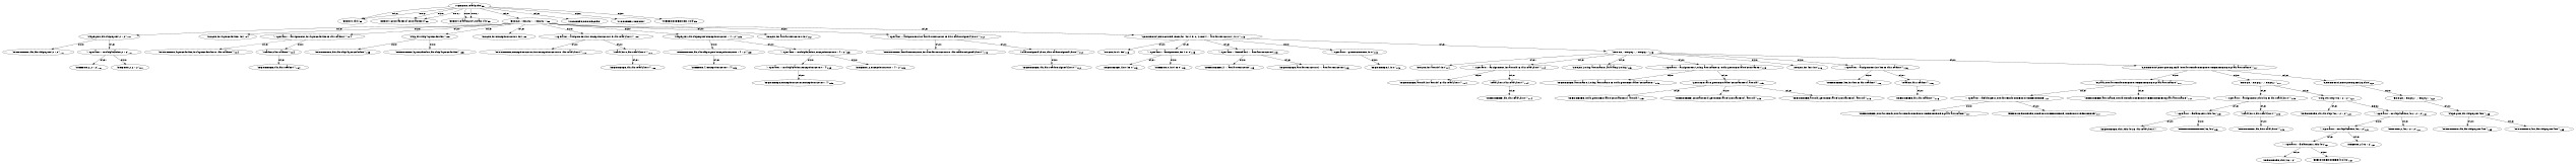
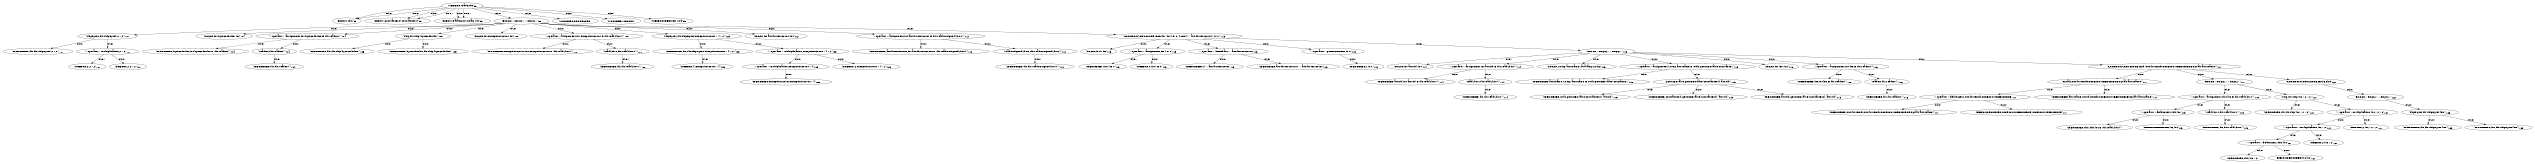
  digraph {
    n1 [label=<(METHOD,readCode)<SUB>99</SUB>>]
    n2 [label=<(PARAM,this)<SUB>99</SUB>>]
    n3 [label=<(PARAM,ConstantPool constantPool)<SUB>99</SUB>>]
    n4 [label=<(PARAM,DataInputStream dis)<SUB>99</SUB>>]
    n5 [label=<(BLOCK,&lt;empty&gt;,&lt;empty&gt;)<SUB>99</SUB>>]
    n6 [label=<(MODIFIER,PROTECTED)>]
    n7 [label=<(MODIFIER,VIRTUAL)>]
    n8 [label=<(METHOD_RETURN,void)<SUB>99</SUB>>]
    n9 [label=<(skipBytes,dis.skipBytes(2 * 2))<SUB>101</SUB>>]
    n10 [label=<(LOCAL,int bytecode_len: int)<SUB>104</SUB>>]
    n11 [label=<(&lt;operator&gt;.assignment,int bytecode_len = dis.readInt())<SUB>104</SUB>>]
    n12 [label=<(skip,dis.skip(bytecode_len))<SUB>105</SUB>>]
    n13 [label=<(LOCAL,int exception_count: int)<SUB>108</SUB>>]
    n14 [label=<(&lt;operator&gt;.assignment,int exception_count = dis.readShort())<SUB>108</SUB>>]
    n15 [label=<(skipBytes,dis.skipBytes(exception_count * 4 * 2))<SUB>109</SUB>>]
    n16 [label=<(LOCAL,int attributes_count: int)<SUB>112</SUB>>]
    n17 [label=<(&lt;operator&gt;.assignment,int attributes_count = dis.readUnsignedShort())<SUB>112</SUB>>]
    n18 [label=<(CONTROL_STRUCTURE,FOR,for (int i = 0; Some(i &lt; attributes_count); i++))<SUB>113</SUB>>]
    n19 [label=<(IDENTIFIER,dis,dis.skipBytes(2 * 2))<SUB>101</SUB>>]
    n20 [label=<(&lt;operator&gt;.multiplication,2 * 2)<SUB>101</SUB>>]
    n21 [label=<(IDENTIFIER,bytecode_len,int bytecode_len = dis.readInt())<SUB>104</SUB>>]
    n22 [label=<(readInt,dis.readInt())<SUB>104</SUB>>]
    n23 [label=<(IDENTIFIER,dis,dis.skip(bytecode_len))<SUB>105</SUB>>]
    n24 [label=<(IDENTIFIER,bytecode_len,dis.skip(bytecode_len))<SUB>105</SUB>>]
    n25 [label=<(IDENTIFIER,exception_count,int exception_count = dis.readShort())<SUB>108</SUB>>]
    n26 [label=<(readShort,dis.readShort())<SUB>108</SUB>>]
    n27 [label=<(IDENTIFIER,dis,dis.skipBytes(exception_count * 4 * 2))<SUB>109</SUB>>]
    n28 [label=<(&lt;operator&gt;.multiplication,exception_count * 4 * 2)<SUB>109</SUB>>]
    n29 [label=<(IDENTIFIER,attributes_count,int attributes_count = dis.readUnsignedShort())<SUB>112</SUB>>]
    n30 [label=<(readUnsignedShort,dis.readUnsignedShort())<SUB>112</SUB>>]
    n31 [label=<(LOCAL,int i: int)<SUB>113</SUB>>]
    n32 [label=<(&lt;operator&gt;.assignment,int i = 0)<SUB>113</SUB>>]
    n33 [label=<(&lt;operator&gt;.lessThan,i &lt; attributes_count)<SUB>113</SUB>>]
    n34 [label=<(&lt;operator&gt;.postIncrement,i++)<SUB>113</SUB>>]
    n35 [label=<(BLOCK,&lt;empty&gt;,&lt;empty&gt;)<SUB>113</SUB>>]
    n36 [label=<(LITERAL,2,2 * 2)<SUB>101</SUB>>]
    n37 [label=<(LITERAL,2,2 * 2)<SUB>101</SUB>>]
    n38 [label=<(IDENTIFIER,dis,dis.readInt())<SUB>104</SUB>>]
    n39 [label=<(IDENTIFIER,dis,dis.readShort())<SUB>108</SUB>>]
    n40 [label=<(LITERAL,4,exception_count * 4)<SUB>109</SUB>>]
    n41 [label=<(&lt;operator&gt;.multiplication,exception_count * 4)<SUB>109</SUB>>]
    n42 [label=<(LITERAL,2,exception_count * 4 * 2)<SUB>109</SUB>>]
    n43 [label=<(IDENTIFIER,exception_count,exception_count * 4)<SUB>109</SUB>>]
    n44 [label=<(IDENTIFIER,dis,dis.readUnsignedShort())<SUB>112</SUB>>]
    n45 [label=<(IDENTIFIER,i,int i = 0)<SUB>113</SUB>>]
    n46 [label=<(LITERAL,0,int i = 0)<SUB>113</SUB>>]
    n47 [label=<(IDENTIFIER,i,i &lt; attributes_count)<SUB>113</SUB>>]
    n48 [label=<(IDENTIFIER,attributes_count,i &lt; attributes_count)<SUB>113</SUB>>]
    n49 [label=<(IDENTIFIER,i,i++)<SUB>113</SUB>>]
    n50 [label=<(LOCAL,int attr_id: int)<SUB>114</SUB>>]
    n51 [label=<(&lt;operator&gt;.assignment,int attr_id = dis.readShort())<SUB>114</SUB>>]
    n52 [label=<(LOCAL,String attr_name: java.lang.String)<SUB>115</SUB>>]
    n53 [label=<(&lt;operator&gt;.assignment,String attr_name = Utils.getUTF8Value(constantP...)<SUB>115</SUB>>]
    n54 [label=<(LOCAL,int len: int)<SUB>116</SUB>>]
    n55 [label=<(&lt;operator&gt;.assignment,int len = dis.readInt())<SUB>116</SUB>>]
    n56 [label=<(CONTROL_STRUCTURE,IF,if (AttributeInfo.LINE_NUMBER_TABLE.equals(attr_name)))<SUB>117</SUB>>]
    n57 [label=<(IDENTIFIER,attr_id,int attr_id = dis.readShort())<SUB>114</SUB>>]
    n58 [label=<(readShort,dis.readShort())<SUB>114</SUB>>]
    n59 [label=<(IDENTIFIER,attr_name,String attr_name = Utils.getUTF8Value(constantP...)<SUB>115</SUB>>]
    n60 [label=<(getUTF8Value,getUTF8Value(constantPool, attr_id))<SUB>115</SUB>>]
    n61 [label=<(IDENTIFIER,len,int len = dis.readInt())<SUB>116</SUB>>]
    n62 [label=<(readInt,dis.readInt())<SUB>116</SUB>>]
    n63 [label=<(equals,AttributeInfo.LINE_NUMBER_TABLE.equals(attr_name))<SUB>117</SUB>>]
    n64 [label=<(BLOCK,&lt;empty&gt;,&lt;empty&gt;)<SUB>117</SUB>>]
    n65 [label=<(CONTROL_STRUCTURE,ELSE,else)<SUB>122</SUB>>]
    n66 [label=<(IDENTIFIER,dis,dis.readShort())<SUB>114</SUB>>]
    n67 [label=<(IDENTIFIER,Utils,getUTF8Value(constantPool, attr_id))<SUB>115</SUB>>]
    n68 [label=<(IDENTIFIER,constantPool,getUTF8Value(constantPool, attr_id))<SUB>115</SUB>>]
    n69 [label=<(IDENTIFIER,attr_id,getUTF8Value(constantPool, attr_id))<SUB>115</SUB>>]
    n70 [label=<(IDENTIFIER,dis,dis.readInt())<SUB>116</SUB>>]
    n71 [label=<(&lt;operator&gt;.fieldAccess,AttributeInfo.LINE_NUMBER_TABLE)<SUB>117</SUB>>]
    n72 [label=<(IDENTIFIER,attr_name,AttributeInfo.LINE_NUMBER_TABLE.equals(attr_name))<SUB>117</SUB>>]
    n73 [label=<(&lt;operator&gt;.assignment,this.loc = dis.readShort())<SUB>119</SUB>>]
    n74 [label=<(skip,dis.skip(loc * 2 * 2))<SUB>121</SUB>>]
    n75 [label=<(BLOCK,&lt;empty&gt;,&lt;empty&gt;)<SUB>122</SUB>>]
    n76 [label=<(IDENTIFIER,AttributeInfo,AttributeInfo.LINE_NUMBER_TABLE.equals(attr_name))<SUB>117</SUB>>]
    n77 [label=<(FIELD_IDENTIFIER,LINE_NUMBER_TABLE,LINE_NUMBER_TABLE)<SUB>117</SUB>>]
    n78 [label=<(&lt;operator&gt;.fieldAccess,this.loc)<SUB>119</SUB>>]
    n79 [label=<(readShort,dis.readShort())<SUB>119</SUB>>]
    n80 [label=<(IDENTIFIER,dis,dis.skip(loc * 2 * 2))<SUB>121</SUB>>]
    n81 [label=<(&lt;operator&gt;.multiplication,loc * 2 * 2)<SUB>121</SUB>>]
    n82 [label=<(IDENTIFIER,this,this.loc = dis.readShort())>]
    n83 [label=<(FIELD_IDENTIFIER,loc,loc)<SUB>119</SUB>>]
    n84 [label=<(IDENTIFIER,dis,dis.readShort())<SUB>119</SUB>>]
    n85 [label=<(&lt;operator&gt;.multiplication,loc * 2)<SUB>121</SUB>>]
    n86 [label=<(LITERAL,2,loc * 2 * 2)<SUB>121</SUB>>]
    n87 [label=<(&lt;operator&gt;.fieldAccess,this.loc)<SUB>121</SUB>>]
    n88 [label=<(LITERAL,2,loc * 2)<SUB>121</SUB>>]
    n89 [label=<(IDENTIFIER,this,loc * 2)>]
    n90 [label=<(FIELD_IDENTIFIER,loc,loc)<SUB>121</SUB>>]
    n91 [label=<(skipBytes,dis.skipBytes(len))<SUB>123</SUB>>]
    n92 [label=<(IDENTIFIER,dis,dis.skipBytes(len))<SUB>123</SUB>>]
    n93 [label=<(IDENTIFIER,len,dis.skipBytes(len))<SUB>123</SUB>>]
    n1 -> n2 [label="AST: "]
    n1 -> n2 [label="DDG: "]
    n1 -> n3 [label="AST: "]
    n1 -> n3 [label="DDG: "]
    n1 -> n4 [label="AST: "]
    n1 -> n4 [label="DDG: "]
    n1 -> n5 [label="AST: "]
    n1 -> n6 [label="AST: "]
    n1 -> n7 [label="AST: "]
    n1 -> n8 [label="AST: "]
    n5 -> n9 [label="AST: "]
    n5 -> n10 [label="AST: "]
    n5 -> n11 [label="AST: "]
    n5 -> n12 [label="AST: "]
    n5 -> n13 [label="AST: "]
    n5 -> n14 [label="AST: "]
    n5 -> n15 [label="AST: "]
    n5 -> n16 [label="AST: "]
    n5 -> n17 [label="AST: "]
    n5 -> n18 [label="AST: "]
    n9 -> n19 [label="AST: "]
    n9 -> n20 [label="AST: "]
    n11 -> n21 [label="AST: "]
    n11 -> n22 [label="AST: "]
    n12 -> n23 [label="AST: "]
    n12 -> n24 [label="AST: "]
    n14 -> n25 [label="AST: "]
    n14 -> n26 [label="AST: "]
    n15 -> n27 [label="AST: "]
    n15 -> n28 [label="AST: "]
    n17 -> n29 [label="AST: "]
    n17 -> n30 [label="AST: "]
    n18 -> n31 [label="AST: "]
    n18 -> n32 [label="AST: "]
    n18 -> n33 [label="AST: "]
    n18 -> n34 [label="AST: "]
    n18 -> n35 [label="AST: "]
    n20 -> n36 [label="AST: "]
    n20 -> n37 [label="AST: "]
    n22 -> n38 [label="AST: "]
    n26 -> n39 [label="AST: "]
    n27 -> n40 [label="AST: "]
    n28 -> n41 [label="AST: "]
    n28 -> n42 [label="AST: "]
    n30 -> n44 [label="AST: "]
    n32 -> n45 [label="AST: "]
    n32 -> n46 [label="AST: "]
    n33 -> n47 [label="AST: "]
    n33 -> n48 [label="AST: "]
    n34 -> n49 [label="AST: "]
    n35 -> n50 [label="AST: "]
    n35 -> n51 [label="AST: "]
    n35 -> n52 [label="AST: "]
    n35 -> n53 [label="AST: "]
    n35 -> n54 [label="AST: "]
    n35 -> n55 [label="AST: "]
    n35 -> n56 [label="AST: "]
    n41 -> n43 [label="AST: "]
    n51 -> n57 [label="AST: "]
    n51 -> n58 [label="AST: "]
    n53 -> n59 [label="AST: "]
    n53 -> n60 [label="AST: "]
    n55 -> n61 [label="AST: "]
    n55 -> n62 [label="AST: "]
    n56 -> n63 [label="AST: "]
    n56 -> n64 [label="AST: "]
    n56 -> n65 [label="AST: "]
    n58 -> n66 [label="AST: "]
    n60 -> n67 [label="AST: "]
    n60 -> n68 [label="AST: "]
    n60 -> n69 [label="AST: "]
    n62 -> n70 [label="AST: "]
    n63 -> n71 [label="AST: "]
    n63 -> n72 [label="AST: "]
    n64 -> n73 [label="AST: "]
    n64 -> n74 [label="AST: "]
    n65 -> n75 [label="AST: "]
    n71 -> n76 [label="AST: "]
    n71 -> n77 [label="AST: "]
    n73 -> n78 [label="AST: "]
    n73 -> n79 [label="AST: "]
    n74 -> n80 [label="AST: "]
-   n74 -> n81 [label="DDG: "]
+   n74 -> n81 [label="AST: "]
    n75 -> n91 [label="AST: "]
    n78 -> n82 [label="AST: "]
    n78 -> n83 [label="AST: "]
    n79 -> n84 [label="AST: "]
    n81 -> n85 [label="AST: "]
    n81 -> n86 [label="AST: "]
    n85 -> n87 [label="AST: "]
    n85 -> n88 [label="AST: "]
    n87 -> n89 [label="AST: "]
    n87 -> n90 [label="AST: "]
    n91 -> n92 [label="AST: "]
    n91 -> n93 [label="AST: "]
  }
